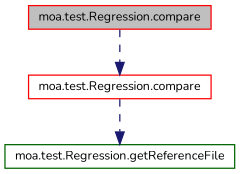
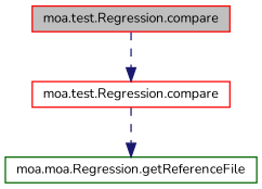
  digraph {
    rankdir=TB
    fontname=Nunito
    node [color=red fillcolor=white fontname=Nunito fontsize=10 shape=record style=filled]
    edge [color=midnightblue fontname=Nunito fontsize=10 labelfontname=Helvetica labelfontsize=10 style=dashed]
    n1 [fillcolor=grey75 fontcolor=black height=0.2 label="moa.test.Regression.compare" width=0.4]
    n2 [height=0.2 label="moa.test.Regression.compare" width=0.4]
-   n3 [color=darkgreen height=0.2 label="moa.test.Regression.getReferenceFile" width=0.4]
+   n3 [color=darkgreen height=0.2 label="moa.moa.Regression.getReferenceFile" width=0.4]
    n1 -> n2
    n2 -> n3
  }
